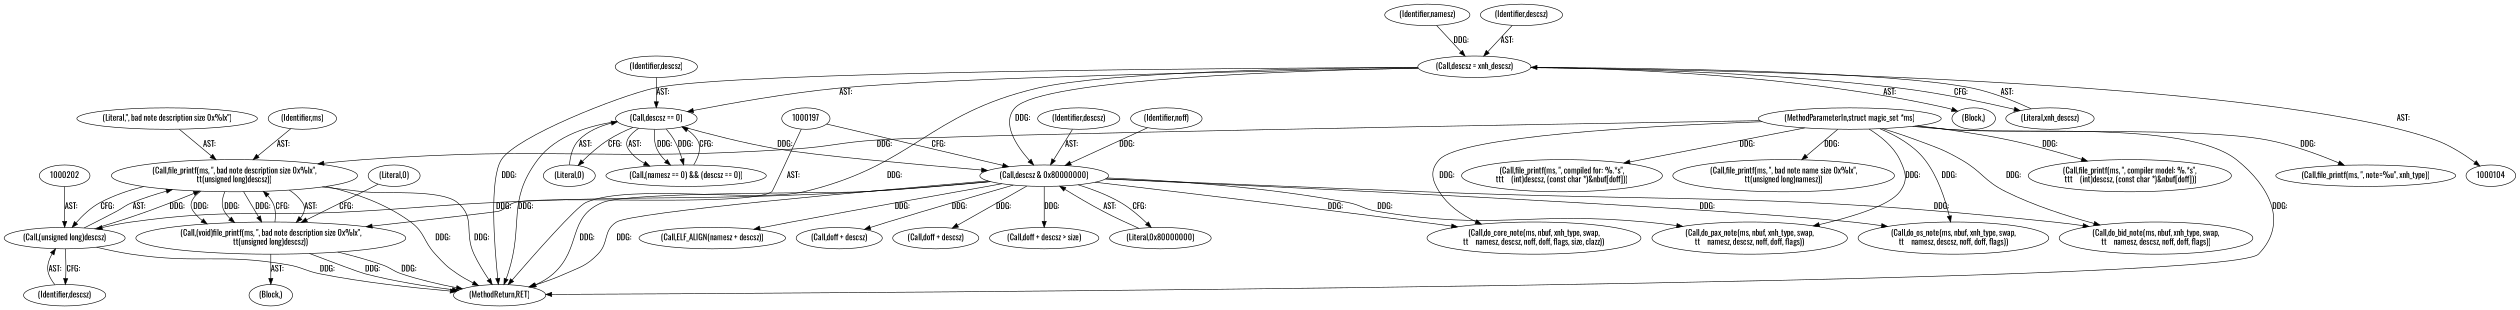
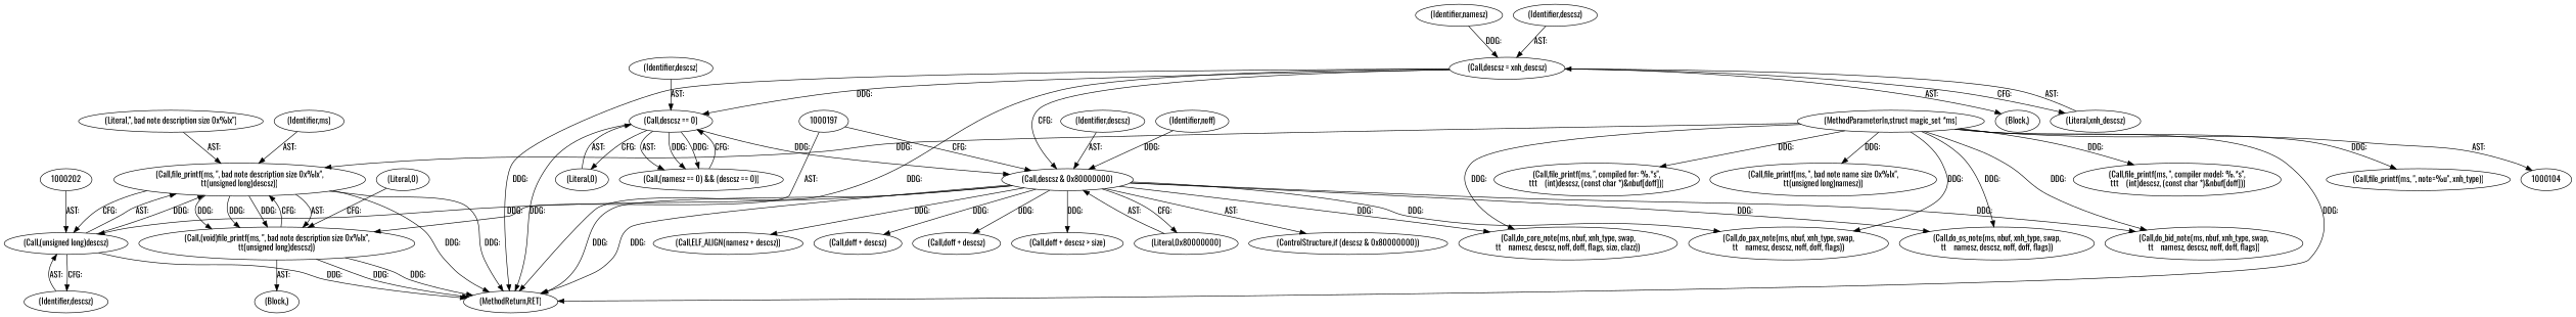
  digraph {
    fontname=Oswald
    node [fontname=Oswald]
    edge [fontname=Oswald]
    n1 [label="(Call,file_printf(ms, \", bad note description size 0x%lx\",\n\t\t(unsigned long)descsz))"]
    n2 [label="(Call,(unsigned long)descsz)"]
    n3 [label="(Call,(void)file_printf(ms, \", bad note description size 0x%lx\",\n\t\t(unsigned long)descsz))"]
    n4 [label="(MethodReturn,RET)"]
    n5 [label="(Identifier,descsz)"]
    n6 [label="(Block,)"]
    n7 [label="(MethodParameterIn,struct magic_set *ms)"]
    n8 [label="(Call,do_core_note(ms, nbuf, xnh_type, swap,\n\t\t    namesz, descsz, noff, doff, flags, size, clazz))"]
    n9 [label="(Call,file_printf(ms, \", compiler model: %.*s\",\n \t\t\t    (int)descsz, (const char *)&nbuf[doff]))"]
    n10 [label="(Call,do_os_note(ms, nbuf, xnh_type, swap,\n\t\t    namesz, descsz, noff, doff, flags))"]
    n11 [label="(Call,file_printf(ms, \", note=%u\", xnh_type))"]
    n12 [label="(Call,do_pax_note(ms, nbuf, xnh_type, swap,\n\t\t    namesz, descsz, noff, doff, flags))"]
    n13 [label="(Call,file_printf(ms, \", compiled for: %.*s\",\n\t\t\t    (int)descsz, (const char *)&nbuf[doff]))"]
    n14 [label="(Call,file_printf(ms, \", bad note name size 0x%lx\",\n\t\t(unsigned long)namesz))"]
    n15 [label="(Call,do_bid_note(ms, nbuf, xnh_type, swap,\n\t\t    namesz, descsz, noff, doff, flags))"]
    1000104
    n17 [label="(Call,descsz & 0x80000000)"]
    n18 [label="(Call,doff + descsz)"]
    n19 [label="(Call,doff + descsz)"]
    n20 [label="(Call,doff + descsz > size)"]
    n21 [label="(Literal,0x80000000)"]
+   n22 [label="(ControlStructure,if (descsz & 0x80000000))"]
    n23 [label="(Call,ELF_ALIGN(namesz + descsz))"]
    n24 [label="(Call,descsz == 0)"]
    n25 [label="(Literal,0)"]
    n26 [label="(Call,(namesz == 0) && (descsz == 0))"]
    n27 [label="(Call,descsz = xnh_descsz)"]
    n28 [label="(Block,)"]
    n29 [label="(Literal,xnh_descsz)"]
    n30 [label="(Identifier,descsz)"]
    n31 [label="(Identifier,namesz)"]
    n32 [label="(Identifier,descsz)"]
    n33 [label="(Literal,\", bad note description size 0x%lx\")"]
    n34 [label="(Identifier,descsz)"]
    n35 [label="(Identifier,ms)"]
    n36 [label="(Literal,0)"]
    n37 [label="(Identifier,noff)"]
    1000202
    1000197
    n1 -> n2 [label="CFG: "]
    n1 -> n3 [label="AST: "]
    n1 -> n3 [label="DDG: "]
    n1 -> n3 [label="DDG: "]
    n1 -> n3 [label="DDG: "]
    n1 -> n4 [label="DDG: "]
    n1 -> n4 [label="DDG: "]
    n2 -> n1 [label="AST: "]
    n2 -> n1 [label="DDG: "]
    n2 -> n4 [label="DDG: "]
    n2 -> n5 [label="CFG: "]
    n3 -> n1 [label="CFG: "]
    n3 -> n4 [label="DDG: "]
    n3 -> n4 [label="DDG: "]
    n3 -> n6 [label="AST: "]
    n5 -> n2 [label="AST: "]
    n7 -> n1 [label="DDG: "]
    n7 -> n4 [label="DDG: "]
    n7 -> n8 [label="DDG: "]
    n7 -> n9 [label="DDG: "]
    n7 -> n10 [label="DDG: "]
    n7 -> n11 [label="DDG: "]
    n7 -> n12 [label="DDG: "]
    n7 -> n13 [label="DDG: "]
    n7 -> n14 [label="DDG: "]
    n7 -> n15 [label="DDG: "]
-   n27 -> 1000104 [label="AST: "]
+   n7 -> 1000104 [label="AST: "]
    n17 -> n2 [label="DDG: "]
    n17 -> n4 [label="DDG: "]
    n17 -> n4 [label="DDG: "]
    n17 -> n8 [label="DDG: "]
    n17 -> n10 [label="DDG: "]
    n17 -> n12 [label="DDG: "]
    n17 -> n15 [label="DDG: "]
    n17 -> n18 [label="DDG: "]
    n17 -> n19 [label="DDG: "]
    n17 -> n20 [label="DDG: "]
    n17 -> n21 [label="CFG: "]
+   n17 -> n22 [label="AST: "]
    n17 -> n23 [label="DDG: "]
    n21 -> n17 [label="AST: "]
    n24 -> n4 [label="DDG: "]
    n24 -> n17 [label="DDG: "]
    n24 -> n25 [label="CFG: "]
    n24 -> n26 [label="AST: "]
    n24 -> n26 [label="DDG: "]
    n24 -> n26 [label="DDG: "]
    n25 -> n24 [label="AST: "]
    n26 -> n24 [label="CFG: "]
    n27 -> n4 [label="DDG: "]
    n27 -> n4 [label="DDG: "]
-   n27 -> n17 [label="DDG: "]
-   n27 -> n24 [label="AST: "]
+   n27 -> n17 [label="CFG: "]
+   n27 -> n24 [label="DDG: "]
    n27 -> n28 [label="AST: "]
    n27 -> n29 [label="CFG: "]
    n29 -> n27 [label="AST: "]
    n30 -> n17 [label="AST: "]
    n31 -> n27 [label="DDG: "]
    n32 -> n24 [label="AST: "]
    n33 -> n1 [label="AST: "]
    n34 -> n27 [label="AST: "]
    n35 -> n1 [label="AST: "]
    n36 -> n3 [label="CFG: "]
    n37 -> n17 [label="DDG: "]
    1000202 -> n2 [label="AST: "]
    1000197 -> n3 [label="AST: "]
    1000197 -> n17 [label="CFG: "]
  }
